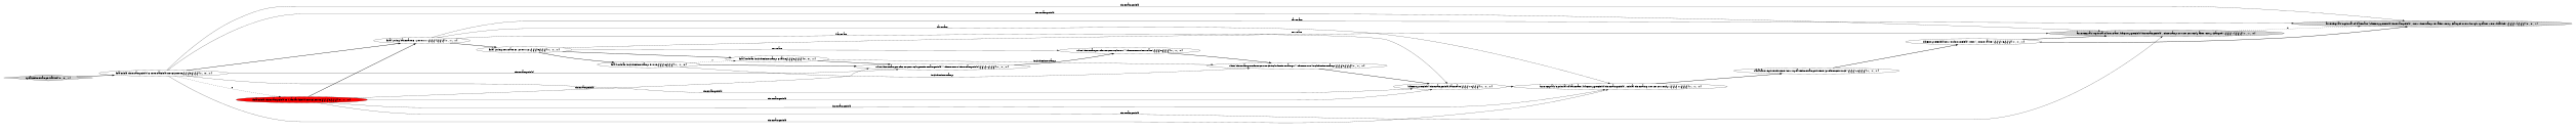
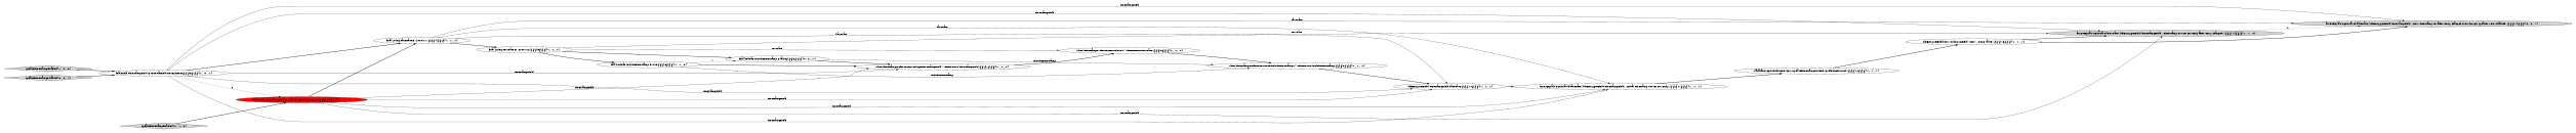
  digraph {
    rankdir=LR
    node [fillcolor=white shape=ellipse style=filled]
    edge [style=bold]
+   n1 [fillcolor=lightgray label="updateTimestampEnabled['0', '1', '0']" shape=diamond]
    n2 [fillcolor=red label="final Field timestampField = StandardField.TIMESTAMP@@@3@@@['0', '1', '0']"]
    n3 [label="bibEntry.setField(timestampField,baseDate)@@@10@@@['1', '1', '1']"]
    n4 [label="when(timestampPreferencesMock.getTimestampField()).thenReturn(timestampField)@@@7@@@['1', '1', '1']"]
    n5 [fillcolor=lightgray label="assertEquals(Optional.of(newDate),bibEntry.getField(timestampField),\"Timestamp not set correctly after entry changed\")@@@14@@@['1', '1', '0']"]
    n6 [label="final String baseDate = \"2000-1-1\"@@@4@@@['1', '1', '1']"]
    n7 [label="assertEquals(Optional.of(baseDate),bibEntry.getField(timestampField),\"Initial timestamp not set correctly\")@@@11@@@['1', '1', '1']"]
+   n8 [fillcolor=lightgray label="updateTimestampEnabled['1', '0', '0']" shape=diamond]
    n9 [label="final Field timestampField = InternalField.TIMESTAMP@@@3@@@['1', '0', '1']"]
    n10 [fillcolor=lightgray label="assertEquals(Optional.of(baseDate),bibEntry.getField(timestampField),\"New timestamp set after entry changed even though updates were disabled\")@@@14@@@['0', '0', '1']"]
    n11 [label="when(timestampPreferencesMock.includeTimestamps()).thenReturn(includeTimestamp)@@@9@@@['1', '1', '1']"]
    n12 [label="when(timestampPreferencesMock.now()).thenReturn(newDate)@@@8@@@['1', '1', '1']"]
    n13 [label="final String newDate = \"2000-1-2\"@@@5@@@['1', '1', '1']"]
    n14 [label="database.registerListener(new UpdateTimestampListener(preferencesMock))@@@12@@@['1', '1', '1']"]
    n15 [label="final boolean includeTimestamp = false@@@6@@@['0', '0', '1']"]
    n16 [label="bibEntry.setField(new UnknownField(\"test\"),\"some value\")@@@13@@@['1', '1', '1']"]
    n17 [label="final boolean includeTimestamp = true@@@6@@@['1', '1', '0']"]
    n18 [fillcolor=lightgray label="updateTimestampDisabled['0', '0', '1']" shape=diamond]
+   n1 -> n2
    n2 -> n3 [label=timestampField style=solid]
    n2 -> n4 [label=timestampField style=solid]
    n2 -> n5 [label=timestampField style=solid]
    n2 -> n6
    n2 -> n7 [label=timestampField style=solid]
    n3 -> n7
    n4 -> n12
    n5 -> n10 [label=0 style=dashed]
    n6 -> n3 [label=baseDate style=solid]
    n6 -> n7 [label=baseDate style=solid]
    n6 -> n10 [label=baseDate style=solid]
    n6 -> n13
    n7 -> n14
+   n8 -> n9
    n9 -> n2 [label=0 style=dashed]
    n9 -> n3 [label=timestampField style=solid]
    n9 -> n4 [label=timestampField style=solid]
    n9 -> n5 [label=timestampField style=solid]
    n9 -> n6
    n9 -> n7 [label=timestampField style=solid]
    n9 -> n10 [label=timestampField style=solid]
    n11 -> n3
    n12 -> n11
    n13 -> n5 [label=newDate style=solid]
    n13 -> n12 [label=newDate style=solid]
    n13 -> n15
    n13 -> n17
    n14 -> n16
    n15 -> n4
    n15 -> n11 [label=includeTimestamp style=solid]
    n16 -> n5
    n16 -> n10
    n17 -> n4
    n17 -> n11 [label=includeTimestamp style=solid]
    n17 -> n15 [label=7 style=dashed]
    n18 -> n9
  }
